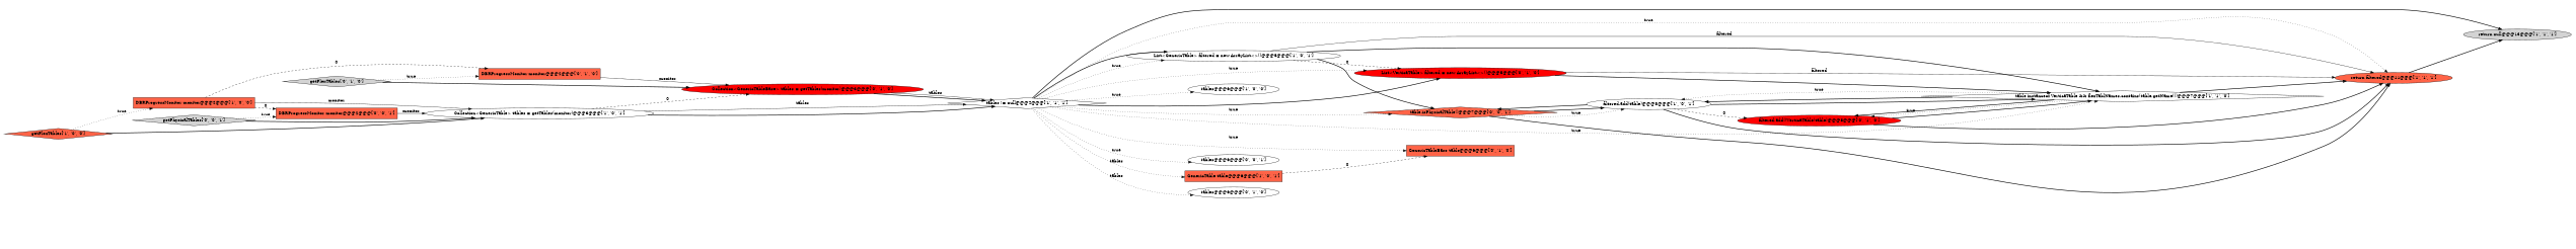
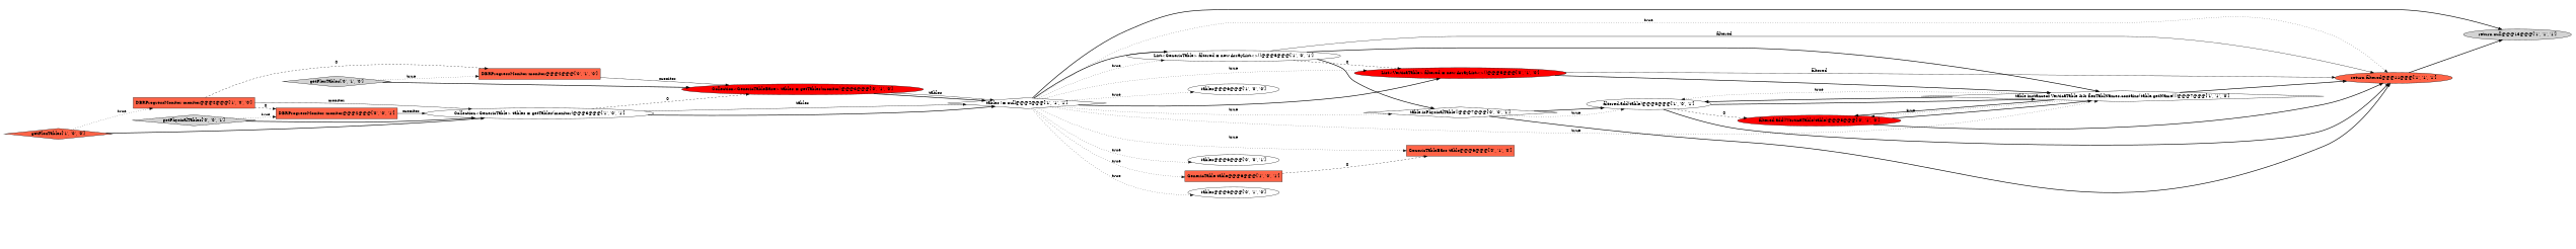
  digraph {
    rankdir=LR
    node [fillcolor=white shape=ellipse style=filled]
    edge [style=bold]
-   n1 [fillcolor=tomato label="table.isPhysicalTable()@@@7@@@['0', '0', '1']" shape=diamond]
+   n1 [label="table.isPhysicalTable()@@@7@@@['0', '0', '1']" shape=diamond]
    n2 [fillcolor=tomato label="return filtered@@@11@@@['1', '1', '1']"]
    n3 [label="filtered.add(table)@@@8@@@['1', '0', '1']"]
    n4 [fillcolor=lightgray label="return null@@@13@@@['1', '1', '1']"]
    n5 [label="table instanceof VerticaTable && flexTablNames.contains(table.getName())@@@7@@@['1', '1', '0']" shape=diamond]
    n6 [fillcolor=red label="filtered.add((VerticaTable)table)@@@8@@@['0', '1', '0']"]
    n7 [label="tables@@@6@@@['1', '0', '0']"]
    n8 [label="List<GenericTable> filtered = new ArrayList<>()@@@5@@@['1', '0', '1']"]
    n9 [fillcolor=red label="List<VerticaTable> filtered = new ArrayList<>()@@@5@@@['0', '1', '0']"]
    n10 [label="tables != null@@@4@@@['1', '1', '1']" shape=diamond]
    n11 [fillcolor=tomato label="GenericTableBase table@@@6@@@['0', '1', '0']" shape=box]
    n12 [label="tables@@@6@@@['0', '0', '1']"]
    n13 [fillcolor=tomato label="GenericTable table@@@6@@@['1', '0', '1']" shape=box]
    n14 [label="tables@@@6@@@['0', '1', '0']"]
    n15 [fillcolor=tomato label="DBRProgressMonitor monitor@@@2@@@['0', '0', '1']" shape=box]
    n16 [label="Collection<GenericTable> tables = getTables(monitor)@@@3@@@['1', '0', '1']"]
    n17 [fillcolor=red label="Collection<GenericTableBase> tables = getTables(monitor)@@@3@@@['0', '1', '0']"]
    n18 [fillcolor=lightgray label="getFlexTables['0', '1', '0']" shape=diamond]
    n19 [fillcolor=tomato label="DBRProgressMonitor monitor@@@2@@@['0', '1', '0']" shape=box]
    n20 [fillcolor=lightgray label="getPhysicalTables['0', '0', '1']" shape=diamond]
    n21 [fillcolor=tomato label="DBRProgressMonitor monitor@@@2@@@['1', '0', '0']" shape=box]
    n22 [fillcolor=tomato label="getFlexTables['1', '0', '0']" shape=diamond]
    n1 -> n2
    n1 -> n3 [label=true style=dotted]
    n1 -> n3
    n2 -> n4
-   n3 -> n1
    n3 -> n2
    n3 -> n5
    n3 -> n6 [label=0 style=dashed]
    n5 -> n2
    n5 -> n3 [label=true style=dotted]
    n5 -> n3
    n5 -> n6
    n5 -> n6 [label=true style=dotted]
    n6 -> n2
    n6 -> n5
    n8 -> n1
    n8 -> n2 [label=filtered style=solid]
    n8 -> n5
    n8 -> n9 [label=0 style=dashed]
    n9 -> n2 [label=filtered style=solid]
    n9 -> n5
    n10 -> n1 [label=true style=dotted]
    n10 -> n2 [label=true style=dotted]
    n10 -> n4
    n10 -> n5 [label=true style=dotted]
    n10 -> n7 [label=true style=dotted]
    n10 -> n8
    n10 -> n8 [label=true style=dotted]
    n10 -> n9
    n10 -> n9 [label=true style=dotted]
    n10 -> n11 [label=true style=dotted]
    n10 -> n12 [label=true style=dotted]
-   n10 -> n13 [label=tables style=dotted]
-   n10 -> n14 [label=tables style=dotted]
+   n10 -> n13 [label=true style=dotted]
+   n10 -> n14 [label=true style=dotted]
    n13 -> n11 [label=0 style=dashed]
    n15 -> n16 [label=monitor style=solid]
    n16 -> n10 [label=tables style=solid]
    n16 -> n10
    n16 -> n17 [label=0 style=dashed]
    n17 -> n10 [label=tables style=solid]
    n17 -> n10
    n18 -> n17
    n18 -> n19 [label=true style=dotted]
    n19 -> n17 [label=monitor style=solid]
    n20 -> n15 [label=true style=dotted]
    n20 -> n16
    n21 -> n15 [label=0 style=dashed]
    n21 -> n16 [label=monitor style=solid]
    n21 -> n19 [label=0 style=dashed]
    n22 -> n16
    n22 -> n21 [label=true style=dotted]
  }
